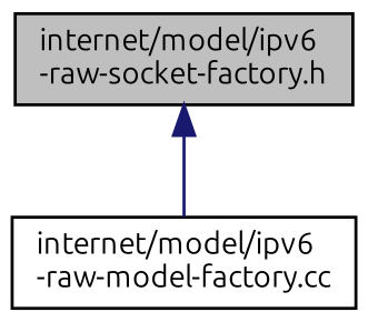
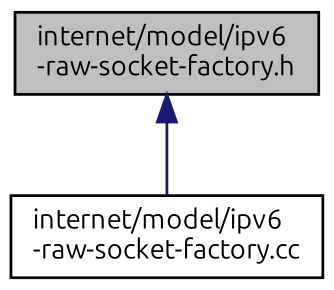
  digraph {
    fontname=Ubuntu
    node [color=black fontname=Ubuntu fontsize=10 shape=record style=filled]
    n1 [fillcolor=grey75 fontcolor=black height=0.2 label="internet/model/ipv6\l-raw-socket-factory.h" width=0.4]
-   n2 [fillcolor=white height=0.2 label="internet/model/ipv6\l-raw-model-factory.cc" width=0.4]
+   n2 [fillcolor=white height=0.2 label="internet/model/ipv6\l-raw-socket-factory.cc" width=0.4]
    n1 -> n2 [color=midnightblue dir=back fontname=Ubuntu fontsize=10 labelfontname=Helvetica labelfontsize=10 style=solid]
  }
